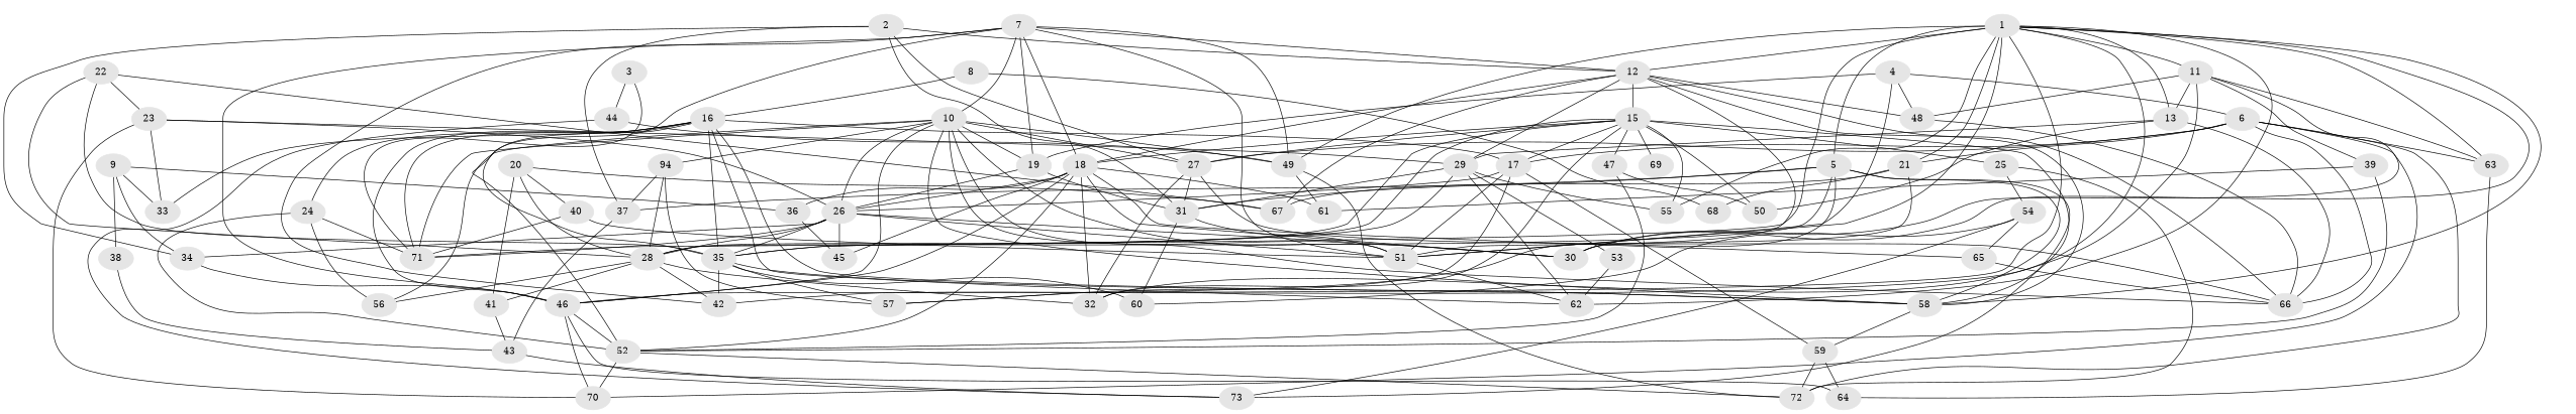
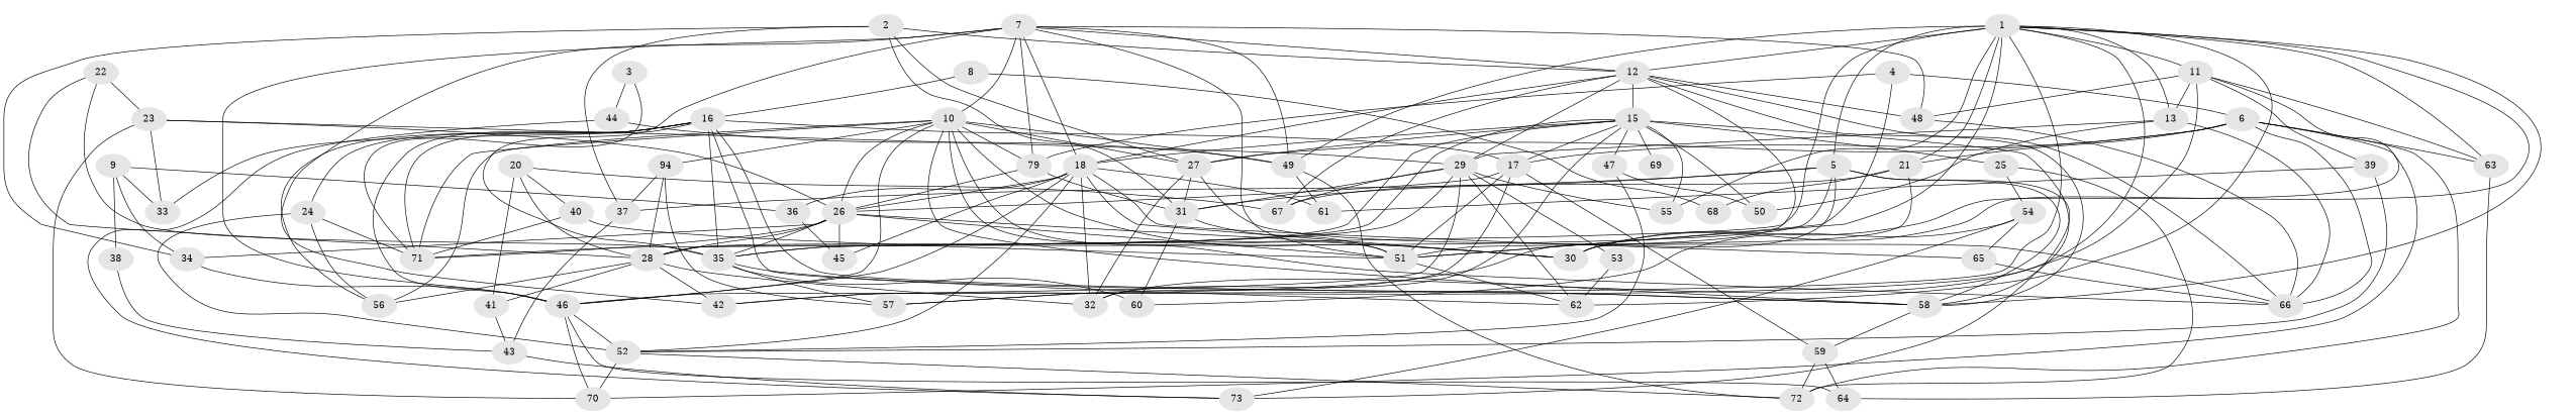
  graph {
    node [color=gray90 style=filled]
    edge [weight=1.0]
    1
    5
    11
    12
    13
    21
    30
    32
    46
    49
    51
    55
    58
    62
    63
    71
    31
    37
    28
    57
    73
    42
    48
    39
    66
    18
    15
    29
    67
    50
    20
    40
    41
    68
    70
    52
    64
    72
    61
    59
    2
    27
    34
    60
    43
    3
    44
    4
    6
-   19
+   19 [label=79]
    17
    26
    56
    7
    10
    35
    n57 [label=94]
    36
    45
    65
    8
    16
    33
    24
    9
    38
    25
    47
    69
    53
    54
    22
    23
    1 -- 5 [weight=3.0]
    1 -- 11
    1 -- 12
    1 -- 13
    1 -- 21
    1 -- 30
    1 -- 32
    1 -- 46
    1 -- 49
    1 -- 51
    1 -- 55 [weight=2.0]
    1 -- 58
    1 -- 62 [weight=2.0]
    1 -- 63
    1 -- 71
    5 -- 58
    5 -- 31
    5 -- 37
    5 -- 28
    5 -- 57
    5 -- 73
    11 -- 13 [weight=4.0]
    11 -- 30
    11 -- 63
    11 -- 42
    11 -- 48
    11 -- 39
    12 -- 51
    12 -- 58
    12 -- 48
    12 -- 66
    12 -- 18
    12 -- 15
    12 -- 29
    12 -- 67
    13 -- 66
    13 -- 29
    13 -- 50
    21 -- 30
    21 -- 67
    21 -- 68
    46 -- 70
    46 -- 52 [weight=2.0]
    46 -- 64
    49 -- 72
    49 -- 61
    51 -- 62
    58 -- 59
    63 -- 64
    31 -- 51
    31 -- 60
    37 -- 43
    28 -- 32
    28 -- 42
    28 -- 41
    28 -- 56
    48 -- 66
    39 -- 52
    39 -- 61
    18 -- 30
    18 -- 32
    18 -- 46
    18 -- 52
    18 -- 61
    18 -- 26
    18 -- 36
    18 -- 45 [weight=2.0]
    18 -- 65
    15 -- 32
    15 -- 55 [weight=2.0]
    15 -- 58
    15 -- 28
    15 -- 18
    15 -- 50
    15 -- 27
    15 -- 17
    15 -- 35
    15 -- 25
    15 -- 47
    15 -- 69 [weight=2.0]
    29 -- 55
    29 -- 62
    29 -- 31
-   22 -- 67
+   29 -- 67
    29 -- 35
    29 -- 53
    20 -- 28
    20 -- 67
    20 -- 40
    20 -- 41
    40 -- 51
    40 -- 71
    41 -- 43
    52 -- 70
    52 -- 72
    59 -- 64
    59 -- 72
    2 -- 12
    2 -- 31
    2 -- 37
    2 -- 27
    2 -- 34
    27 -- 32
    27 -- 31
    27 -- 66
    34 -- 46
    43 -- 73
    3 -- 71
    3 -- 44
    44 -- 49
    44 -- 73
    4 -- 51
    4 -- 6
    4 -- 19
    6 -- 21
    6 -- 63
    6 -- 66
    6 -- 70
    6 -- 72
    6 -- 27 [weight=2.0]
    6 -- 17
    19 -- 31
    19 -- 26
    17 -- 51
    17 -- 57
    17 -- 59
    17 -- 26
    26 -- 30
    26 -- 51
    26 -- 71
    26 -- 28
    26 -- 34
    26 -- 35
    26 -- 45
    7 -- 12
    7 -- 46 [weight=3.0]
    7 -- 49
    7 -- 51
    7 -- 42
-   4 -- 48
+   7 -- 48
    7 -- 18
    7 -- 19
    7 -- 10
    7 -- 35
    10 -- 30
    10 -- 46
    10 -- 49
    10 -- 51 [weight=2.0]
    10 -- 58
    10 -- 71
    10 -- 66
    10 -- 27
    10 -- 19
    10 -- 26 [weight=2.0]
    10 -- 56
    10 -- n57
    35 -- 58
    35 -- 57
-   35 -- 42
+   29 -- 42
    35 -- 60
    n57 -- 37
    n57 -- 28
    n57 -- 57
    36 -- 45
    65 -- 66
    8 -- 68
    8 -- 16
    16 -- 46
    16 -- 58
    16 -- 62
    16 -- 71
-   16 -- 52
+   16 -- 56
    16 -- 17
    16 -- 35
    16 -- 33
    16 -- 24
    24 -- 71
    24 -- 52
    24 -- 56
    9 -- 34
    9 -- 36
    9 -- 33
    9 -- 38
    38 -- 43
    25 -- 72
    25 -- 54
    47 -- 50
    47 -- 52
    53 -- 62
    54 -- 73
    54 -- 60
    54 -- 65
    22 -- 28
    22 -- 35
    22 -- 23
    23 -- 29
    23 -- 70
    23 -- 26
    23 -- 33
  }
